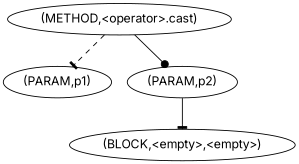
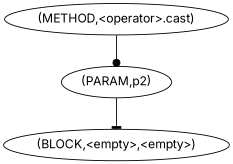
  digraph {
    fontname=Inter
    node [fontname=Inter]
    edge [arrowhead=tee fontname=Inter style=solid]
    n1 [label=<(METHOD,&lt;operator&gt;.cast)>]
-   n2 [label=<(PARAM,p1)>]
    n3 [label=<(PARAM,p2)>]
    n4 [label=<(BLOCK,&lt;empty&gt;,&lt;empty&gt;)>]
-   n1 -> n2 [style=dashed]
    n1 -> n3 [arrowhead=dot]
    n3 -> n4
  }
